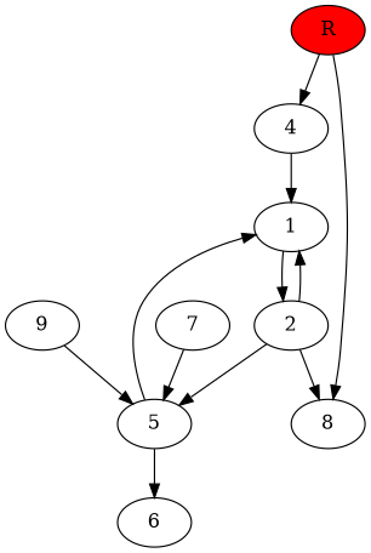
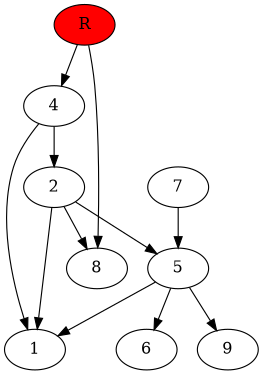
  digraph {
    1
    2
    5
    8
    6
    9
    4
    7
    R [fillcolor="#ff0000" style=filled]
-   1 -> 2
+   4 -> 2
    2 -> 1
    2 -> 5
    2 -> 8
    5 -> 1
    5 -> 6
-   9 -> 5
+   5 -> 9
    4 -> 1
    7 -> 5
    R -> 8
    R -> 4
  }
